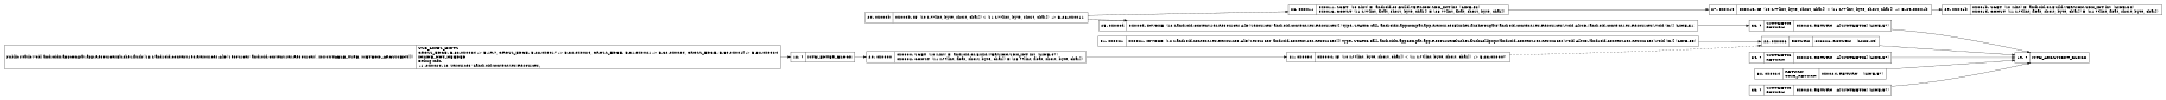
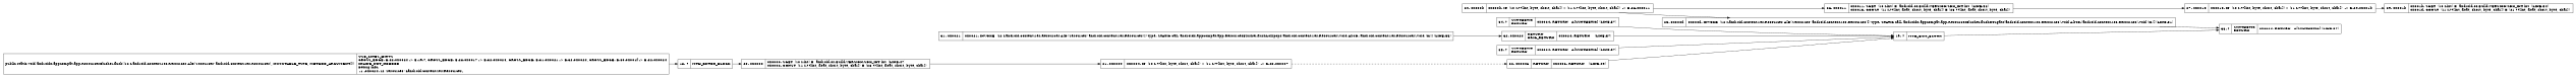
  digraph {
    rankdir=LR
    node [shape=record]
    n1 [label="{18\:\ ?|MTH_ENTER_BLOCK\l}"]
    n2 [label="{20\:\ 0x0000|0x0000: SGET  (r0 I:int) =  android.os.Build.VERSION.SDK_INT int  (LINE:47)\l0x0002: CONST  (r1 I:??[int, float, short, byte, char]) = (28 ??[int, float, short, byte, char]) \l}"]
    n3 [label="{21\:\ 0x0004|0x0004: IF  (r0 I:??[int, byte, short, char]) \< (r1 I:??[int, byte, short, char])  \-\> B:23:0x0007 \l}"]
    n4 [label="{22\:\ 0x0006|RETURN\l|0x0006: RETURN    (LINE:49)\l}"]
-   n5 [label="{19\:\ ?|MTH_ARGUMENT_BLOCK\l}"]
+   n5 [label="{19\:\ ?|MTH_EXIT_BLOCK\l}"]
    n6 [label="{24\:\ 0x000b|0x000b: IF  (r0 I:??[int, byte, short, char]) \< (r1 I:??[int, byte, short, char])  \-\> B:26:0x0011 \l}"]
    n7 [label="{25\:\ 0x000d|0x000d: INVOKE  (r2 I:android.content.res.Resources A[D('resources' android.content.res.Resources)]) type: STATIC call: androidx.appcompat.app.ResourcesFlusher.flushNougats(android.content.res.Resources):void A[MD:(android.content.res.Resources):void (m)] (LINE:51)\l}"]
    n8 [label="{26\:\ 0x0011|0x0011: SGET  (r0 I:int) =  android.os.Build.VERSION.SDK_INT int  (LINE:52)\l0x0013: CONST  (r1 I:??[int, float, short, byte, char]) = (23 ??[int, float, short, byte, char]) \l}"]
    n9 [label="{33\:\ ?|SYNTHETIC\lRETURN\l|0x0024: RETURN   A[SYNTHETIC] (LINE:57)\l}"]
    n10 [label="{27\:\ 0x0015|0x0015: IF  (r0 I:??[int, byte, short, char]) \< (r1 I:??[int, byte, short, char])  \-\> B:29:0x001b \l}"]
    n11 [label="{29\:\ 0x001b|0x001b: SGET  (r0 I:int) =  android.os.Build.VERSION.SDK_INT int  (LINE:54)\l0x001d: CONST  (r1 I:??[int, float, short, byte, char]) = (21 ??[int, float, short, byte, char]) \l}"]
    n12 [label="{34\:\ ?|SYNTHETIC\lRETURN\l|0x0024: RETURN   A[SYNTHETIC] (LINE:57)\l}"]
    n13 [label="{31\:\ 0x0021|0x0021: INVOKE  (r2 I:android.content.res.Resources A[D('resources' android.content.res.Resources)]) type: STATIC call: androidx.appcompat.app.ResourcesFlusher.flushLollipops(android.content.res.Resources):void A[MD:(android.content.res.Resources):void (m)] (LINE:55)\l}"]
    n14 [label="{32\:\ 0x0024|RETURN\lORIG_RETURN\l|0x0024: RETURN    (LINE:57)\l}"]
    n15 [label="{35\:\ ?|SYNTHETIC\lRETURN\l|0x0024: RETURN   A[SYNTHETIC] (LINE:57)\l}"]
    n16 [label="{public static void androidx.appcompat.app.ResourcesFlusher.flush((r2 I:android.content.res.Resources A[D('resources' android.content.res.Resources), IMMUTABLE_TYPE, METHOD_ARGUMENT]))  | USE_LINES_HINTS\lCROSS_EDGE: B:32:0x0024 \-\> B:19:?, CROSS_EDGE: B:28:0x0017 \-\> B:32:0x0024, CROSS_EDGE: B:31:0x0021 \-\> B:32:0x0024, CROSS_EDGE: B:30:0x001f \-\> B:32:0x0024\lINLINE_NOT_NEEDED\lDebug Info:\l  \-1 \-0x0024: r2 'resources' Landroid\/content\/res\/Resources;\l}"]
    n1 -> n2
    n2 -> n3
    n3 -> n4 [style=dashed]
    n4 -> n5
    n6 -> n7 [style=solid]
    n6 -> n8
    n7 -> n9
    n8 -> n10
-   n9 -> n5
+   n5 -> n9
    n10 -> n11
    n12 -> n5
-   n13 -> n4
+   n13 -> n14
    n14 -> n5
    n15 -> n5
    n16 -> n1
  }
